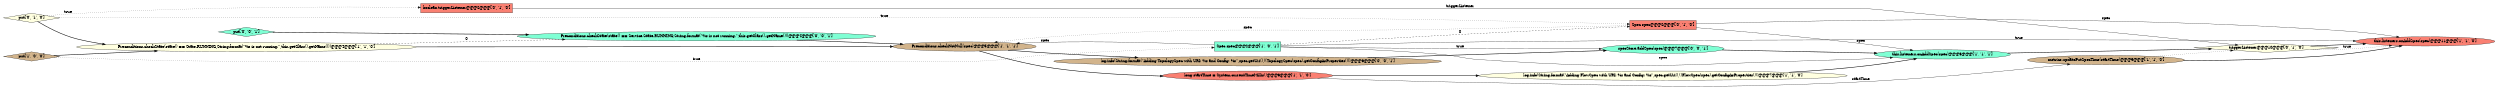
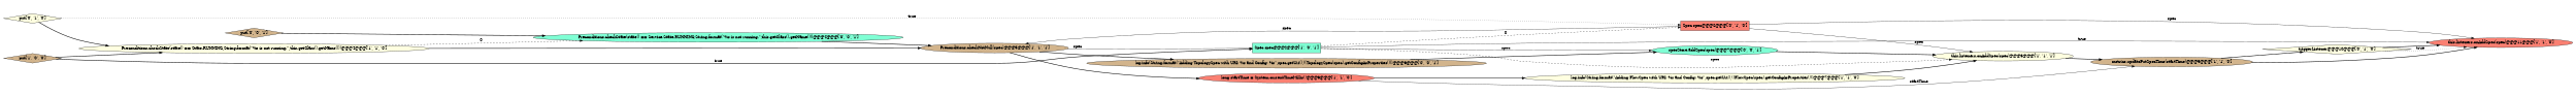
  digraph {
    rankdir=LR
    node [fillcolor=tan shape=ellipse style=filled]
    edge [style=bold]
    n1 [label="Preconditions.checkNotNull(spec)@@@5@@@['1', '1', '1']"]
    n2 [fillcolor=salmon label="long startTime = System.currentTimeMillis()@@@6@@@['1', '1', '0']"]
    n3 [label="log.info(String.format(\"Adding TopologySpec with URI: %s and Config: %s\",spec.getUri(),((TopologySpec)spec).getConfigAsProperties()))@@@6@@@['0', '0', '1']"]
    n4 [label="metrics.updatePutSpecTime(startTime)@@@9@@@['1', '1', '0']"]
    n5 [fillcolor=lightyellow label="log.info(String.format(\"Adding FlowSpec with URI: %s and Config: %s\",spec.getUri(),((FlowSpec)spec).getConfigAsProperties()))@@@7@@@['1', '1', '0']"]
    n6 [fillcolor=aquamarine label="specStore.addSpec(spec)@@@7@@@['0', '0', '1']"]
    n7 [fillcolor=aquamarine label="Spec spec@@@2@@@['1', '0', '1']" shape=box]
-   n8 [fillcolor=aquamarine label="this.listeners.onAddSpec(spec)@@@8@@@['1', '1', '1']"]
+   n8 [fillcolor=lightyellow label="this.listeners.onAddSpec(spec)@@@8@@@['1', '1', '1']"]
    n9 [fillcolor=salmon label="this.listeners.onAddSpec(spec)@@@11@@@['1', '1', '0']"]
    n10 [fillcolor=salmon label="Spec spec@@@2@@@['0', '1', '0']" shape=box]
    n11 [fillcolor=lightyellow label="triggerListener@@@10@@@['0', '1', '0']" shape=diamond]
    n12 [label="put['1', '0', '0']" shape=diamond]
    n13 [fillcolor=lightyellow label="Preconditions.checkState(state() == State.RUNNING,String.format(\"%s is not running.\",this.getClass().getName()))@@@4@@@['1', '1', '0']"]
    n14 [fillcolor=aquamarine label="Preconditions.checkState(state() == Service.State.RUNNING,String.format(\"%s is not running.\",this.getClass().getName()))@@@4@@@['0', '0', '1']"]
    n15 [fillcolor=lightyellow label="put['0', '1', '0']" shape=diamond]
-   n16 [fillcolor=salmon label="boolean triggerListener@@@2@@@['0', '1', '0']" shape=box]
-   n17 [fillcolor=aquamarine label="put['0', '0', '1']" shape=diamond]
+   n17 [label="put['0', '0', '1']" shape=diamond]
    n1 -> n2
    n1 -> n3
    n2 -> n4 [label=startTime style=solid]
    n2 -> n5
    n3 -> n6
    n4 -> n9
-   n4 -> n11 [style=dotted]
+   n4 -> n11
    n5 -> n8
    n6 -> n8
-   n7 -> n1 [label=spec style=solid]
-   n7 -> n6 [label=true style=solid]
-   n7 -> n8 [label=spec style=solid]
+   n1 -> n7 [label=spec style=solid]
+   n7 -> n6 [label=spec style=solid]
+   n7 -> n8 [label=spec style=dashed]
    n7 -> n9 [label=true style=solid]
    n7 -> n10 [label=0 style=dashed]
-   n8 -> n11
-   n10 -> n1 [label=spec style=dotted]
+   n8 -> n4
+   n10 -> n1 [label=spec style=solid]
    n10 -> n8 [label=spec style=solid]
    n10 -> n9 [label=spec style=solid]
    n11 -> n9 [label=true style=dotted]
    n11 -> n9
-   n12 -> n7 [label=true style=dotted]
+   n12 -> n7 [label=true]
    n12 -> n13
    n13 -> n1
    n13 -> n14 [label=0 style=dashed]
    n14 -> n1
    n15 -> n10 [label=true style=dotted]
    n15 -> n13
-   n15 -> n16 [label=true style=dotted]
-   n16 -> n11 [label=triggerListener style=solid]
    n17 -> n14
  }
